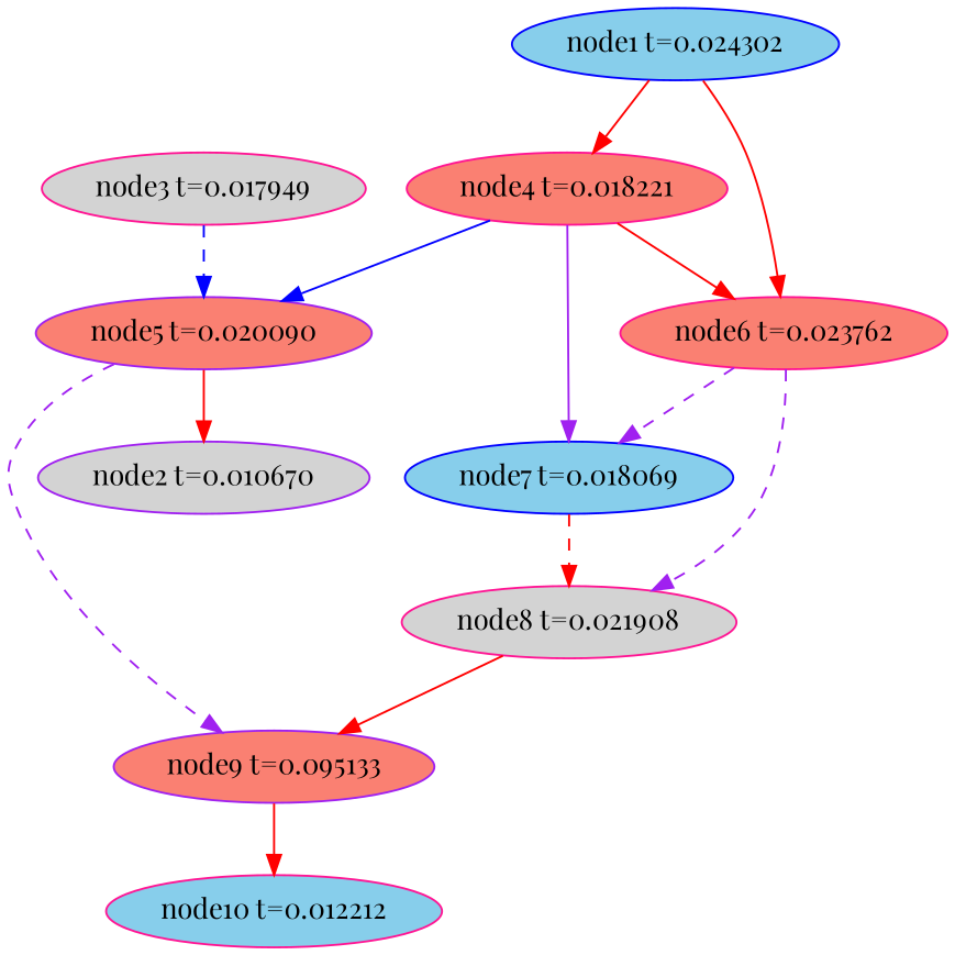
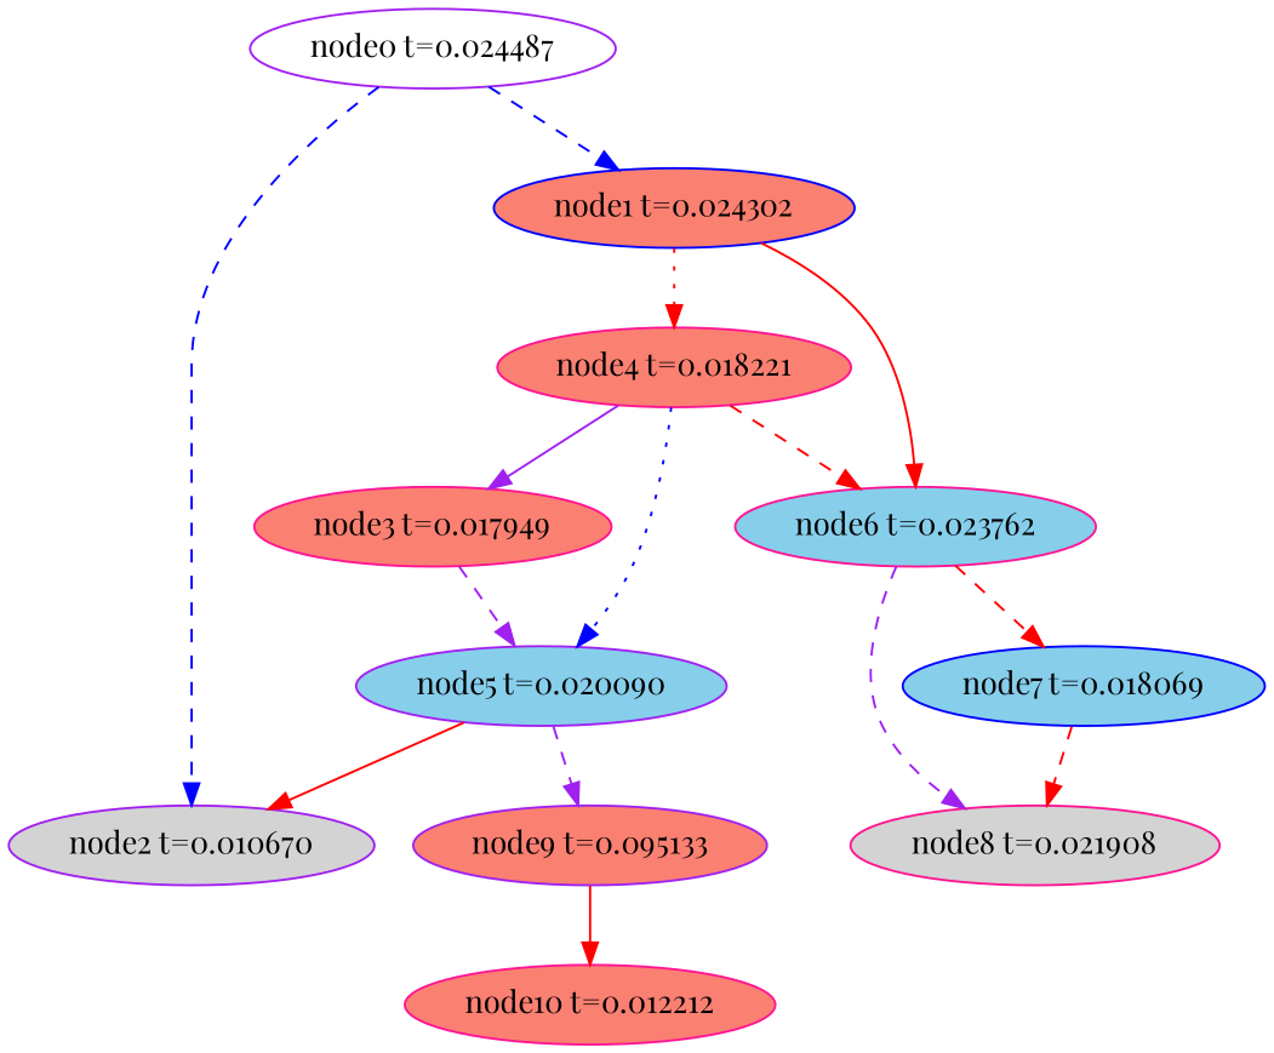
  digraph {
    fontname="Playfair Display"
    node [color=deeppink fillcolor=skyblue fontname="Playfair Display" style=filled]
    edge [color=red fontname="Playfair Display" style=dashed]
-   n1 [label="node10 t=0.012212"]
+   n1 [fillcolor=salmon label="node10 t=0.012212"]
    n2 [color=purple fillcolor=salmon label="node9 t=0.095133"]
    n3 [fillcolor=lightgrey label="node8 t=0.021908"]
    n4 [color=blue label="node7 t=0.018069"]
-   n5 [fillcolor=salmon label="node6 t=0.023762"]
-   n6 [color=purple fillcolor=salmon label="node5 t=0.020090"]
+   n5 [label="node6 t=0.023762"]
+   n6 [color=purple label="node5 t=0.020090"]
    n7 [color=purple fillcolor=lightgrey label="node2 t=0.010670"]
    n8 [fillcolor=salmon label="node4 t=0.018221"]
-   n9 [fillcolor=lightgrey label="node3 t=0.017949"]
-   n10 [color=blue label="node1 t=0.024302"]
+   n9 [fillcolor=salmon label="node3 t=0.017949"]
+   n10 [color=blue fillcolor=salmon label="node1 t=0.024302"]
+   n11 [color=purple fillcolor=white label="node0 t=0.024487"]
    n2 -> n1 [style=solid]
-   n3 -> n2 [style=solid]
    n4 -> n3
    n5 -> n3 [color=purple]
-   n5 -> n4 [color=purple]
+   n5 -> n4
    n6 -> n2 [color=purple]
    n6 -> n7 [style=solid]
-   n8 -> n4 [color=purple style=solid]
-   n8 -> n5 [style=solid]
-   n8 -> n6 [color=blue style=solid]
-   n9 -> n6 [color=blue]
+   n8 -> n9 [color=purple style=solid]
+   n8 -> n5
+   n8 -> n6 [color=blue style=dotted]
+   n9 -> n6 [color=purple]
    n10 -> n5 [style=solid]
-   n10 -> n8 [style=solid]
+   n10 -> n8 [style=dotted]
+   n11 -> n7 [color=blue]
+   n11 -> n10 [color=blue]
  }
